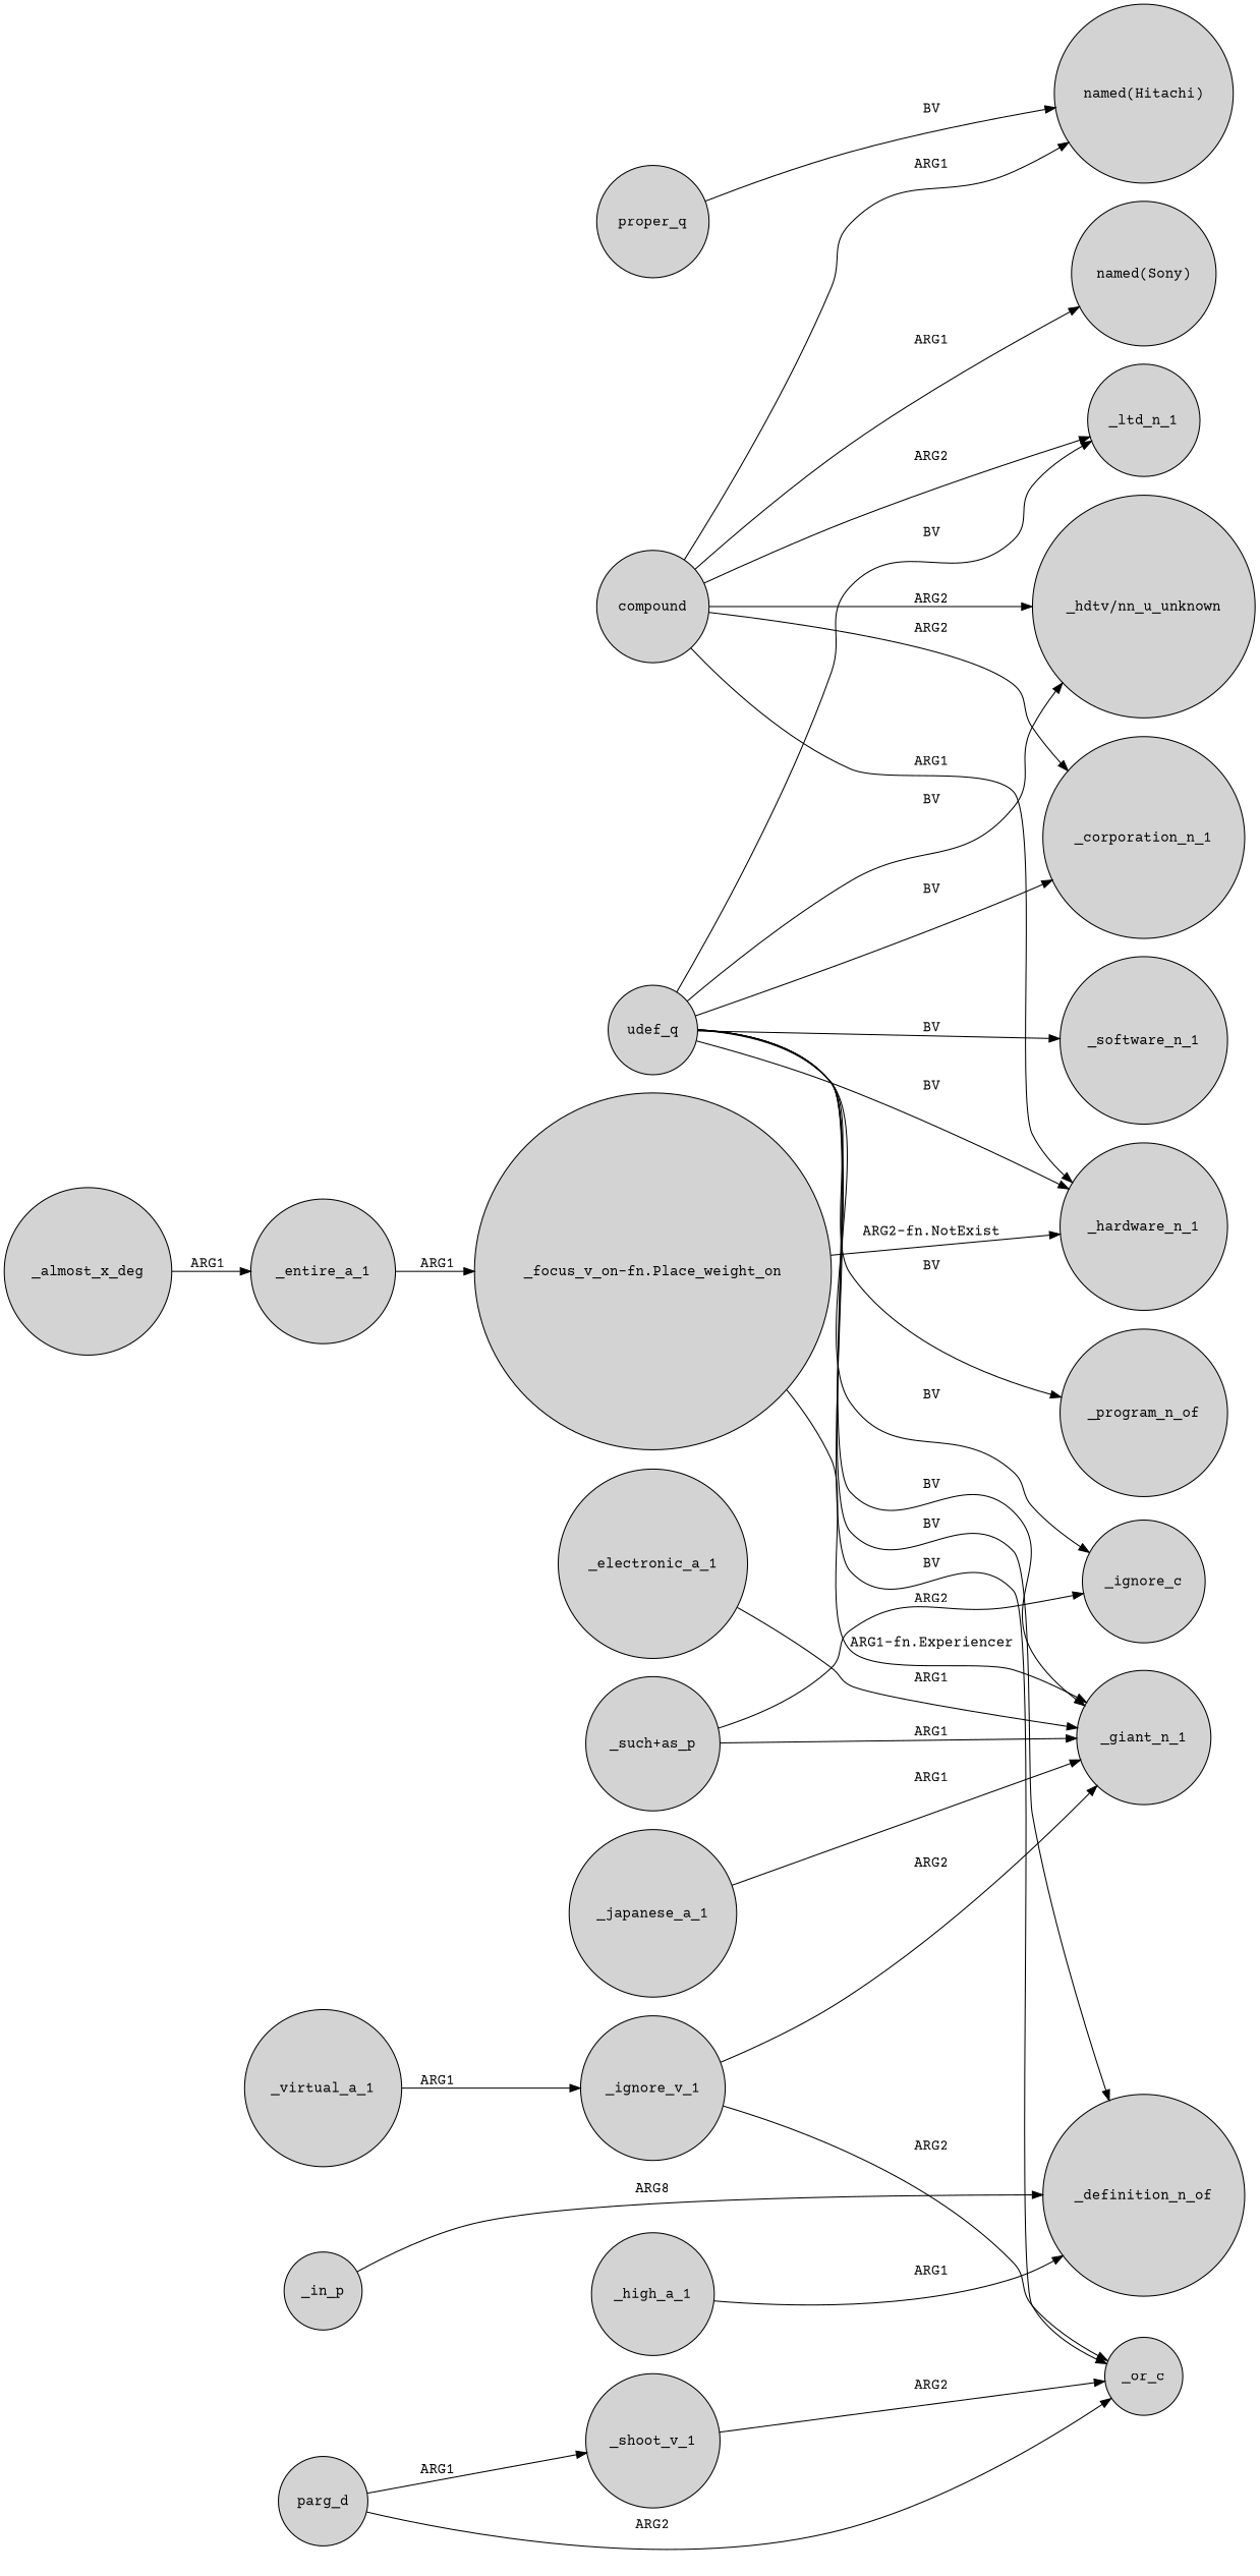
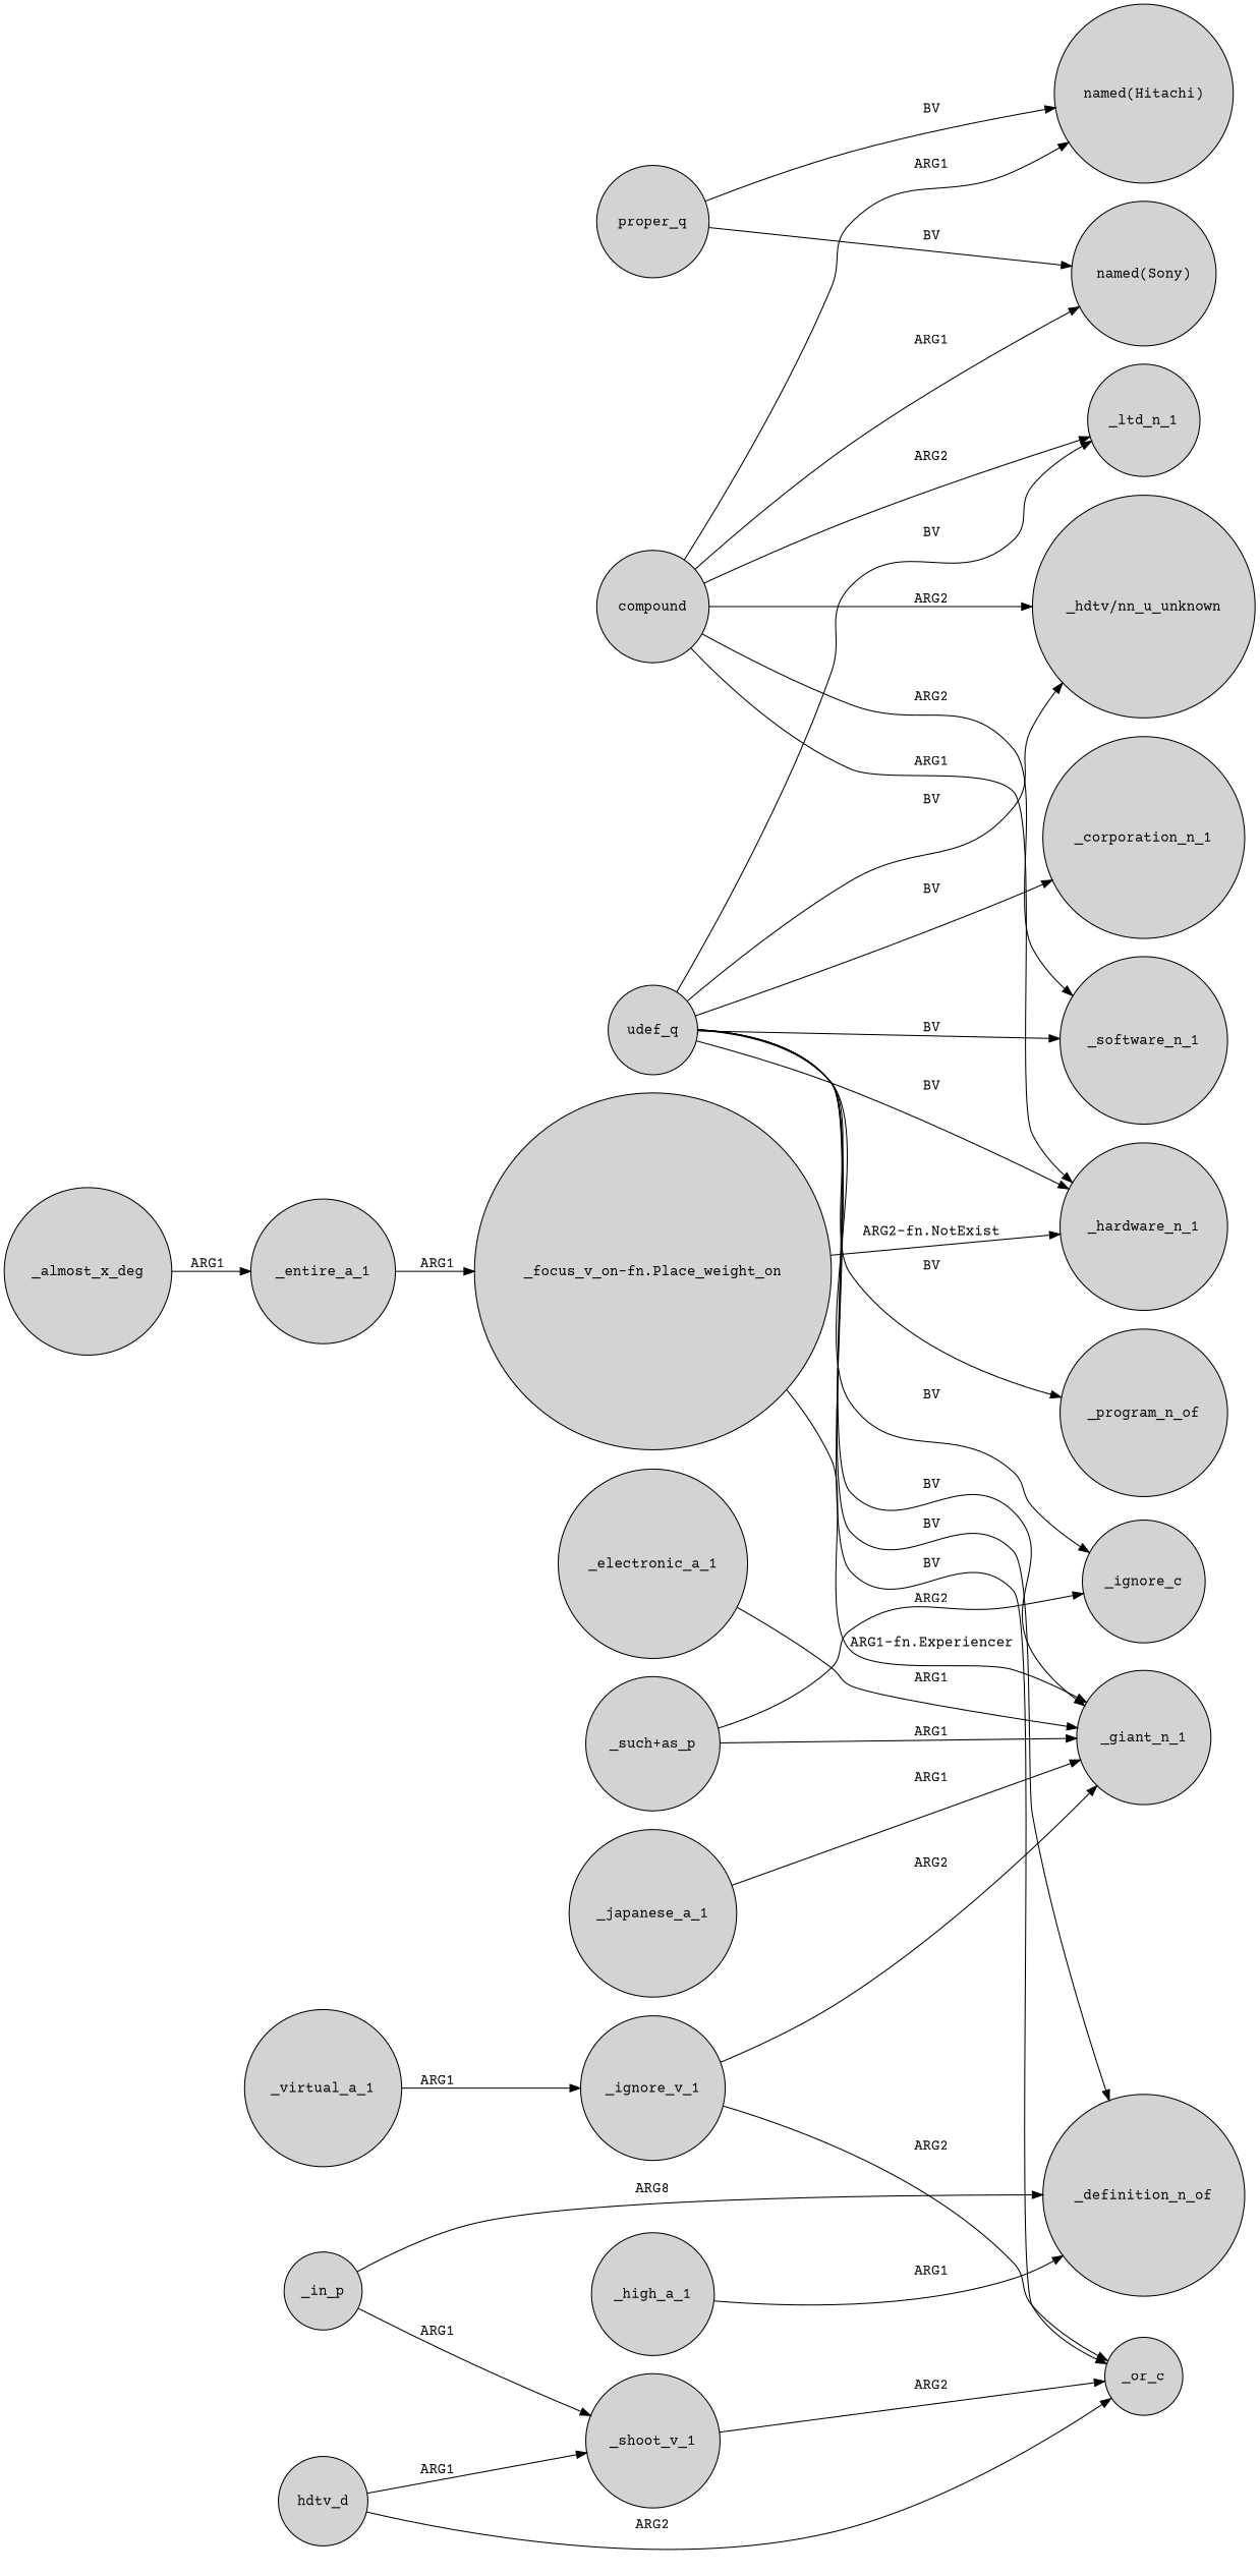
  digraph {
    fontname="Courier Prime"
    rankdir=LR
    node [fontname="Courier Prime" shape=circle style=filled]
    edge [fontname="Courier Prime"]
    compound
    "named(Hitachi)"
    _hardware_n_1
    _corporation_n_1
    "named(Sony)"
    "_hdtv/nn_u_unknown"
    _ltd_n_1
    udef_q
    _software_n_1
    _or_c
    _program_n_of
    _giant_n_1
    n13 [label=_ignore_c]
    _definition_n_of
    _ignore_v_1
    _almost_x_deg
    _entire_a_1
    "_focus_v_on-fn.Place_weight_on"
    proper_q
    _virtual_a_1
    _in_p
    _shoot_v_1
    _japanese_a_1
-   parg_d
+   parg_d [label=hdtv_d]
    "_such+as_p"
    _high_a_1
    _electronic_a_1
    compound -> "named(Hitachi)" [label=ARG1]
    compound -> _hardware_n_1 [label=ARG1]
-   compound -> _corporation_n_1 [label=ARG2]
+   compound -> _software_n_1 [label=ARG2]
    compound -> "named(Sony)" [label=ARG1]
    compound -> "_hdtv/nn_u_unknown" [label=ARG2]
    compound -> _ltd_n_1 [label=ARG2]
    udef_q -> _hardware_n_1 [label=BV]
    udef_q -> _corporation_n_1 [label=BV]
    udef_q -> "_hdtv/nn_u_unknown" [label=BV]
    udef_q -> _ltd_n_1 [label=BV]
    udef_q -> _software_n_1 [label=BV]
    udef_q -> _or_c [label=BV]
    udef_q -> _program_n_of [label=BV]
    udef_q -> _giant_n_1 [label=BV]
    udef_q -> n13 [label=BV]
    udef_q -> _definition_n_of [label=BV]
    _ignore_v_1 -> _or_c [label=ARG2]
    _ignore_v_1 -> _giant_n_1 [label=ARG2]
    _almost_x_deg -> _entire_a_1 [label=ARG1]
    _entire_a_1 -> "_focus_v_on-fn.Place_weight_on" [label=ARG1]
    "_focus_v_on-fn.Place_weight_on" -> _hardware_n_1 [label="ARG2-fn.NotExist"]
    "_focus_v_on-fn.Place_weight_on" -> _giant_n_1 [label="ARG1-fn.Experiencer"]
    proper_q -> "named(Hitachi)" [label=BV]
+   proper_q -> "named(Sony)" [label=BV]
    _virtual_a_1 -> _ignore_v_1 [label=ARG1]
    _in_p -> _definition_n_of [label=ARG8]
+   _in_p -> _shoot_v_1 [label=ARG1]
    _shoot_v_1 -> _or_c [label=ARG2]
    _japanese_a_1 -> _giant_n_1 [label=ARG1]
    parg_d -> _or_c [label=ARG2]
    parg_d -> _shoot_v_1 [label=ARG1]
    "_such+as_p" -> _giant_n_1 [label=ARG1]
    "_such+as_p" -> n13 [label=ARG2]
    _high_a_1 -> _definition_n_of [label=ARG1]
    _electronic_a_1 -> _giant_n_1 [label=ARG1]
  }
